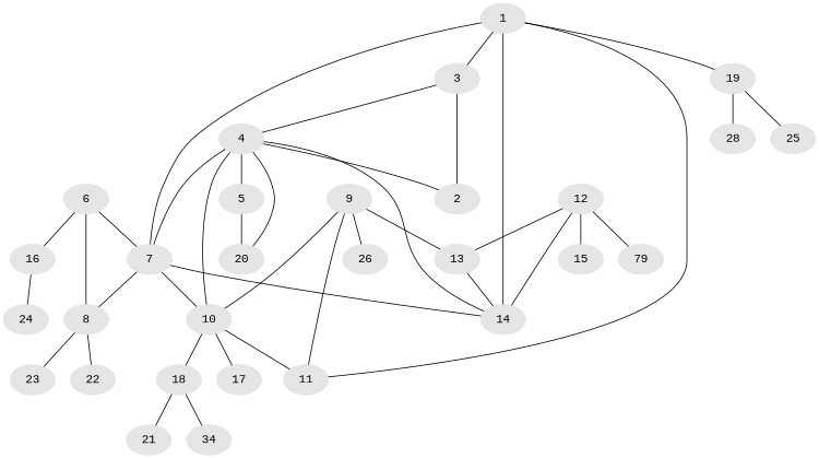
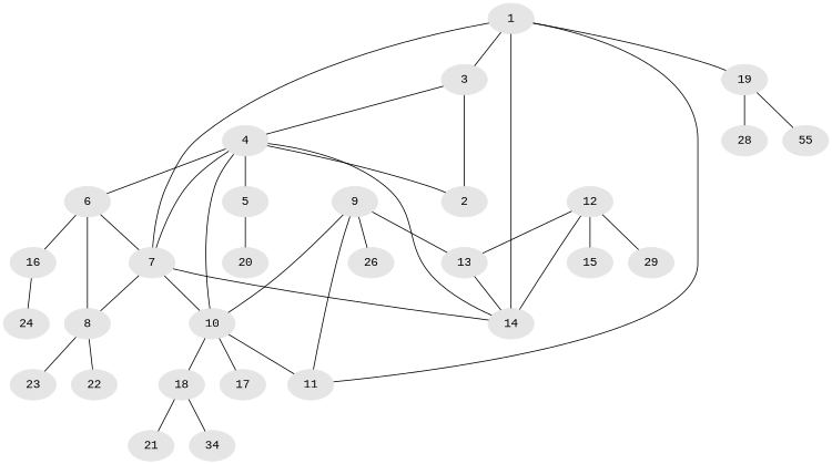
  graph {
    fontname="Liberation Mono"
    node [color=gray90 fontname="Liberation Mono" style=filled]
    edge [fontname="Liberation Mono" weight=1.0]
    1
    3
    7
    11
    14
    19
    2
    4
    10
    8
-   25
+   25 [label=55]
    28
    5
    6
    20
    16
    17
    18
    22
    23
    24
    9
    13
    26
    21
    n26 [label=34]
    12
    15
-   29 [label=79]
+   29
    1 -- 3
    1 -- 7
    1 -- 11
    1 -- 14 [weight=4.0]
    1 -- 19
    3 -- 4
    7 -- 14
    7 -- 10 [weight=2.0]
    7 -- 8
    19 -- 25
    19 -- 28
    2 -- 3
    4 -- 7
    4 -- 14
    4 -- 2
    4 -- 10
    4 -- 5 [weight=5.0]
-   4 -- 20 [weight=2.0]
+   4 -- 6 [weight=2.0]
    10 -- 11 [weight=2.0]
    10 -- 17
    10 -- 18
    8 -- 22
    8 -- 23
    5 -- 20
    6 -- 7
    6 -- 8 [weight=3.0]
    6 -- 16
    16 -- 24
    18 -- 21
    18 -- n26
    9 -- 11
    9 -- 10
    9 -- 13
    9 -- 26
    13 -- 14
    12 -- 14
    12 -- 13
    12 -- 15
    12 -- 29 [weight=2.0]
  }
